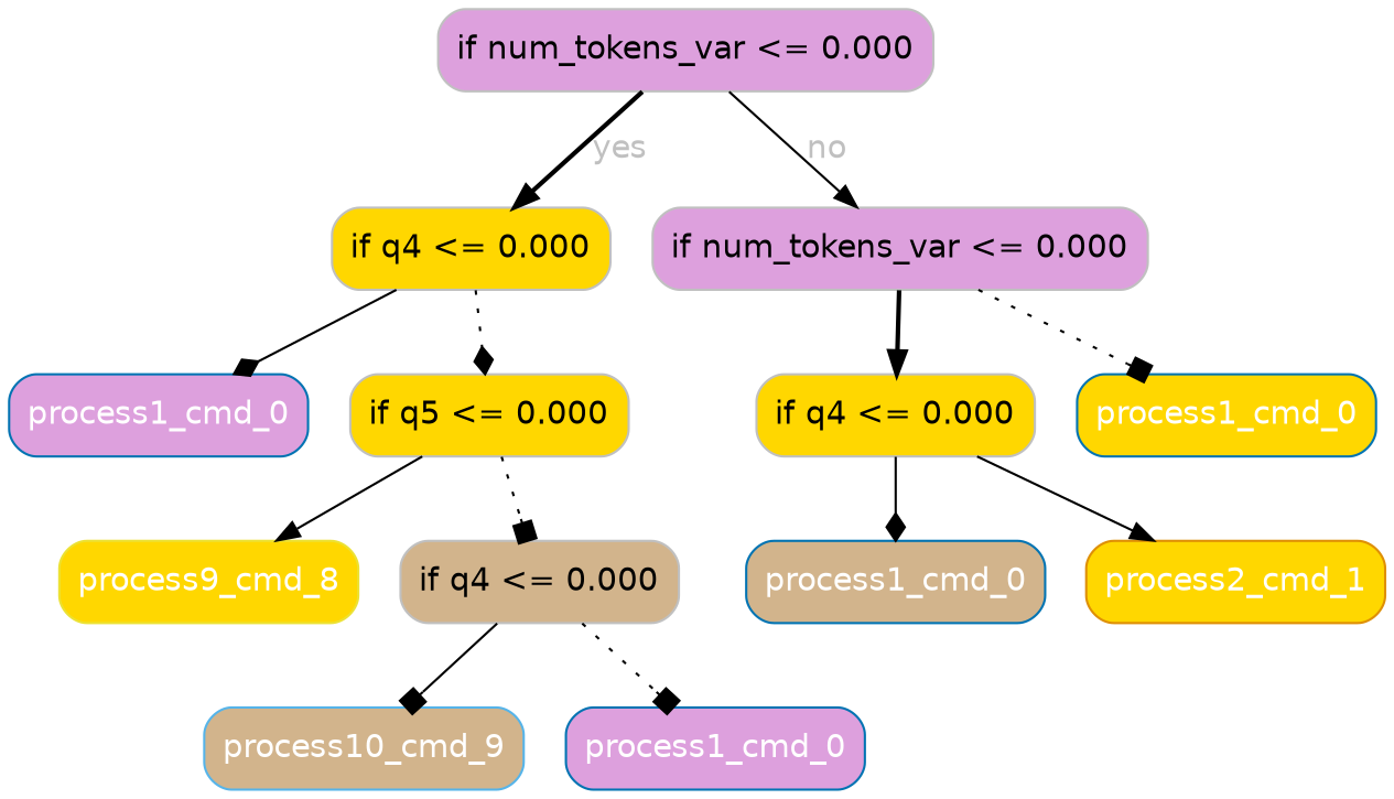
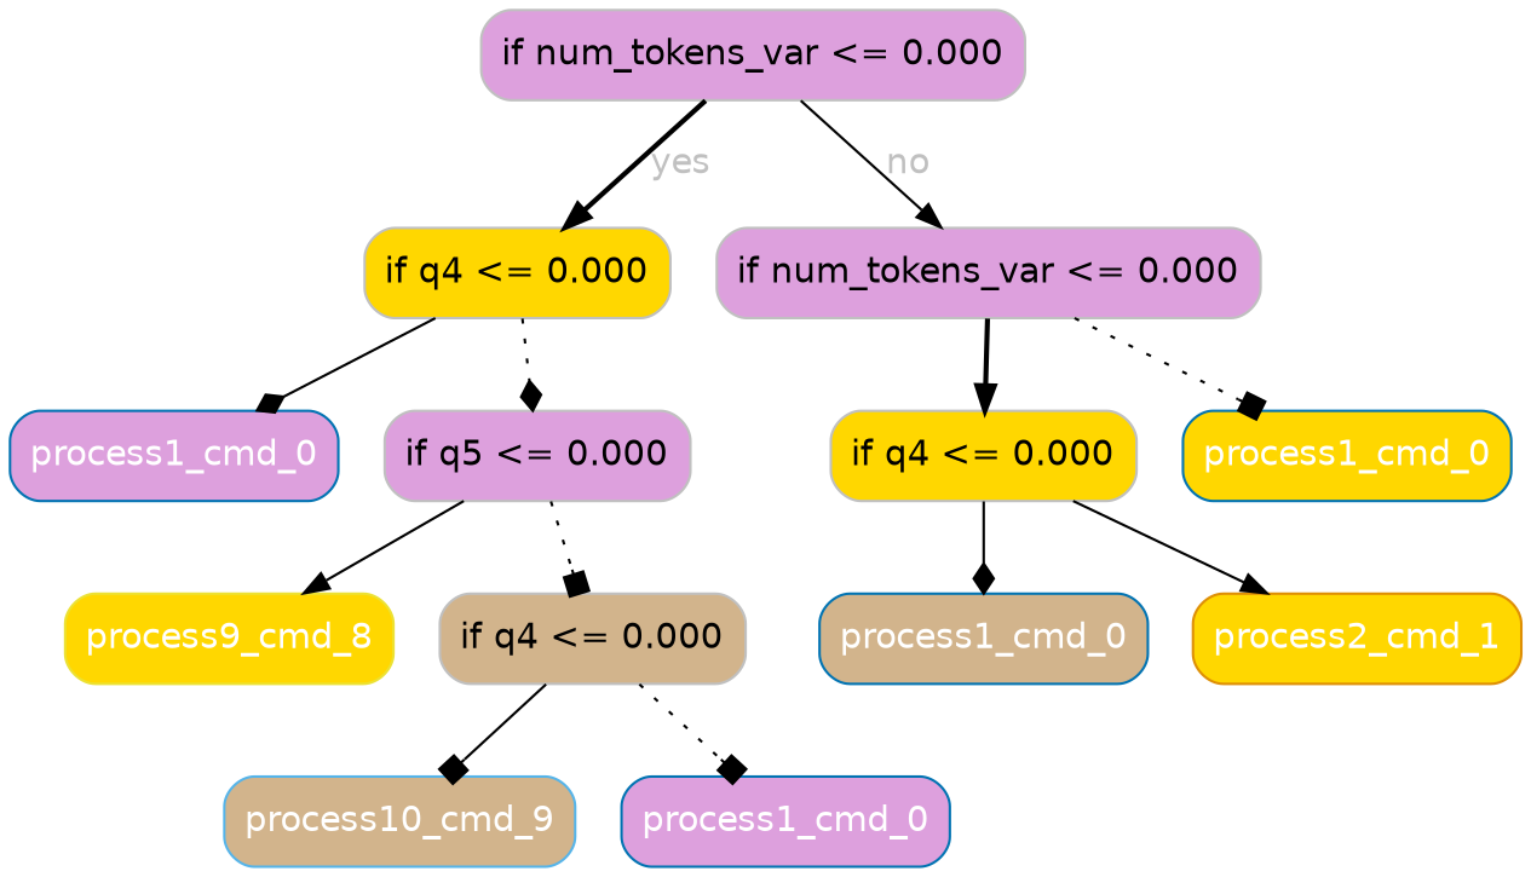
  digraph {
    node [color=gray fillcolor=gold fontname=helvetica shape=box style="filled, rounded" fontcolor=white]
    edge [fontcolor=gray fontname=helvetica style=solid arrowhead=normal]
    n1 [fillcolor=plum height=0.5 label="if num_tokens_var <= 0.000" width=3.0139 fontcolor=""]
    n2 [height=0.5 label="if q4 <= 0.000" width=1.6944 fontcolor=""]
    n3 [fillcolor=plum height=0.5 label="if num_tokens_var <= 0.000" width=3.0139 fontcolor=""]
    n4 [color="#0173b2" fillcolor=plum height=0.5 label=process1_cmd_0 width=1.8194]
-   n5 [height=0.5 label="if q5 <= 0.000" width=1.6944 fontcolor=""]
+   n5 [fillcolor=plum height=0.5 label="if q5 <= 0.000" width=1.6944 fontcolor=""]
    n6 [height=0.5 label="if q4 <= 0.000" width=1.6944 fontcolor=""]
    n7 [color="#0173b2" height=0.5 label=process1_cmd_0 width=1.8194]
    n8 [color="#ece133" height=0.5 label=process9_cmd_8 width=1.8194]
    n9 [fillcolor=tan height=0.5 label="if q4 <= 0.000" width=1.6944 fontcolor=""]
    n10 [color="#56b4e9" fillcolor=tan height=0.5 label=process10_cmd_9 width=1.9444]
    n11 [color="#0173b2" fillcolor=plum height=0.5 label=process1_cmd_0 width=1.8194]
    n12 [color="#0173b2" fillcolor=tan height=0.5 label=process1_cmd_0 width=1.8194]
    n13 [color="#de8f05" height=0.5 label=process2_cmd_1 width=1.8194]
    n1 -> n2 [label=yes style=bold]
    n1 -> n3 [label=no]
    n2 -> n4 [arrowhead=diamond]
    n2 -> n5 [style=dotted arrowhead=diamond]
    n3 -> n6 [style=bold]
    n3 -> n7 [style=dotted arrowhead=box]
    n5 -> n8
    n5 -> n9 [style=dotted arrowhead=box]
    n6 -> n12 [arrowhead=diamond]
    n6 -> n13
    n9 -> n10 [arrowhead=box]
    n9 -> n11 [style=dotted arrowhead=box]
  }
